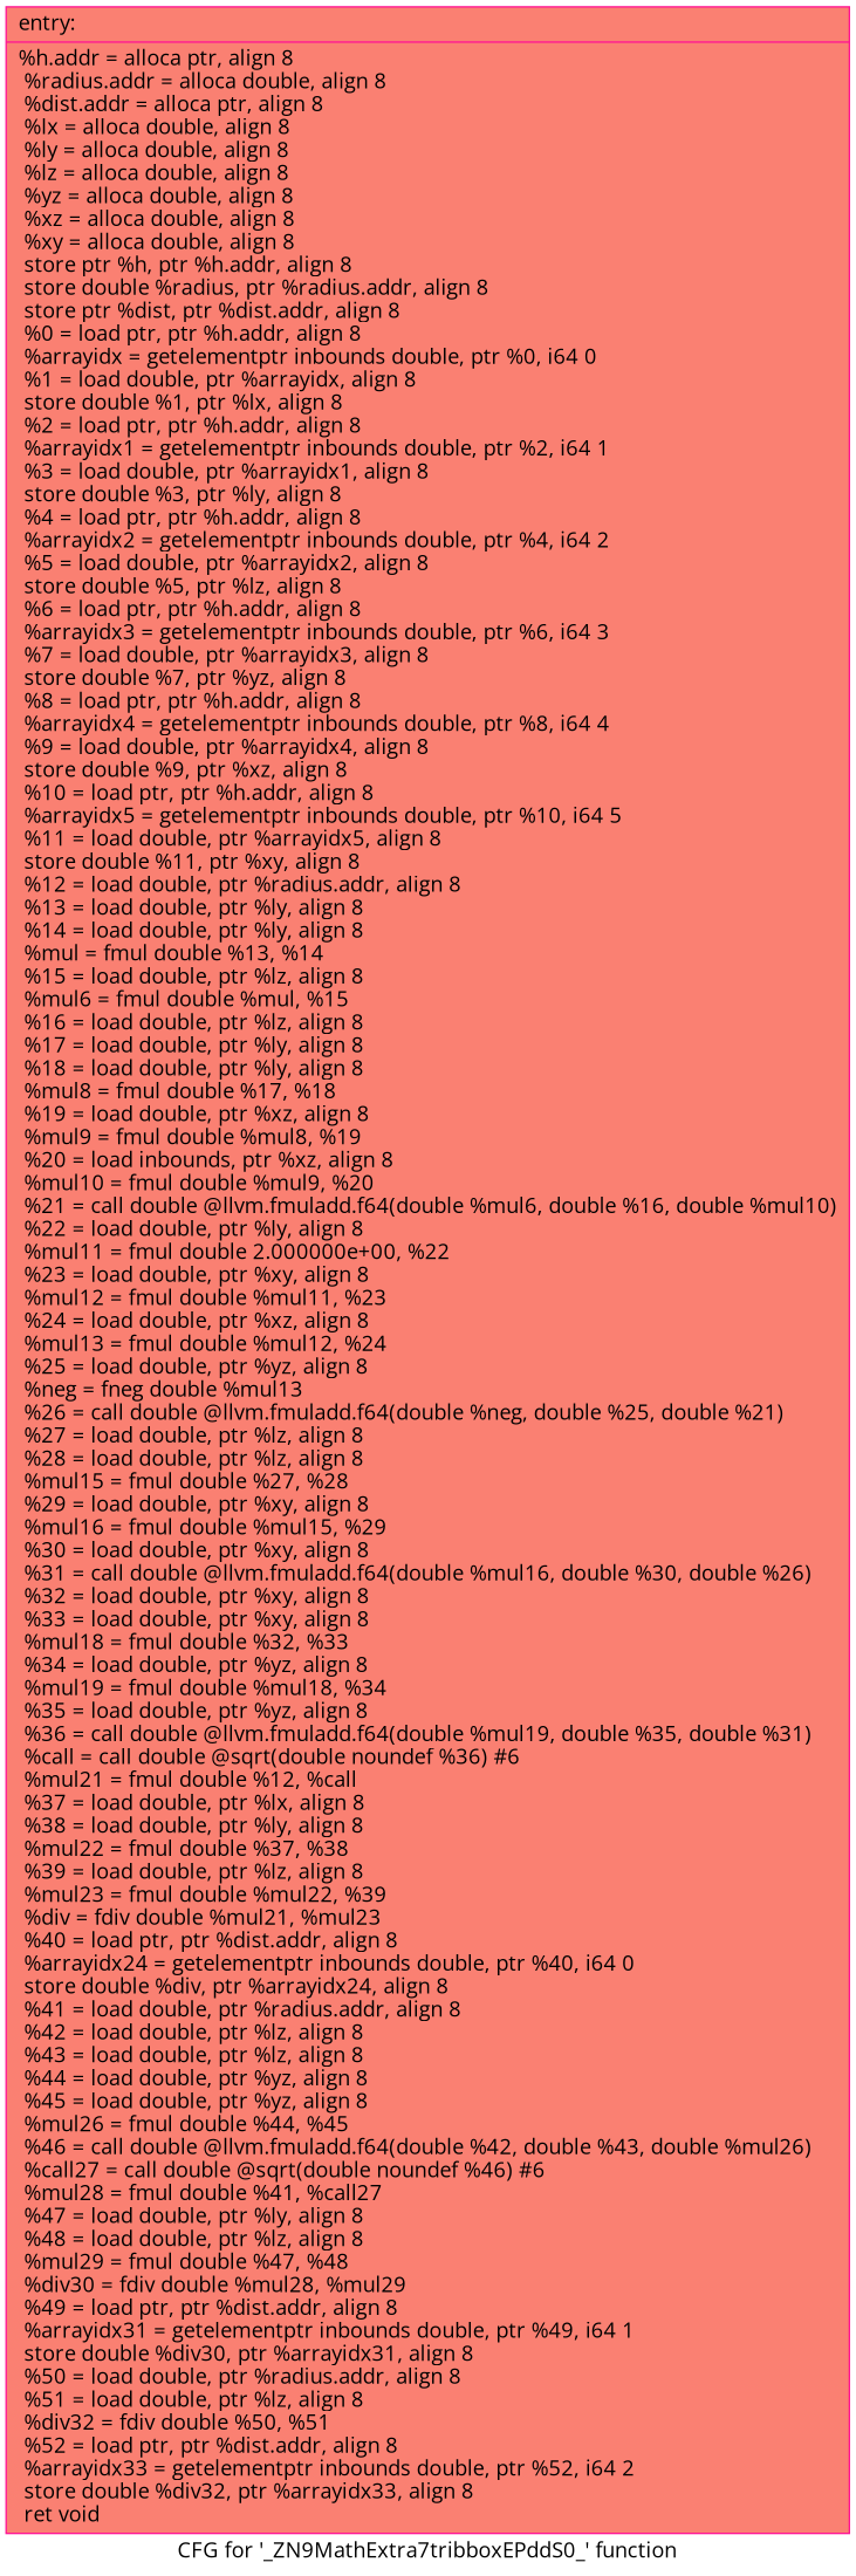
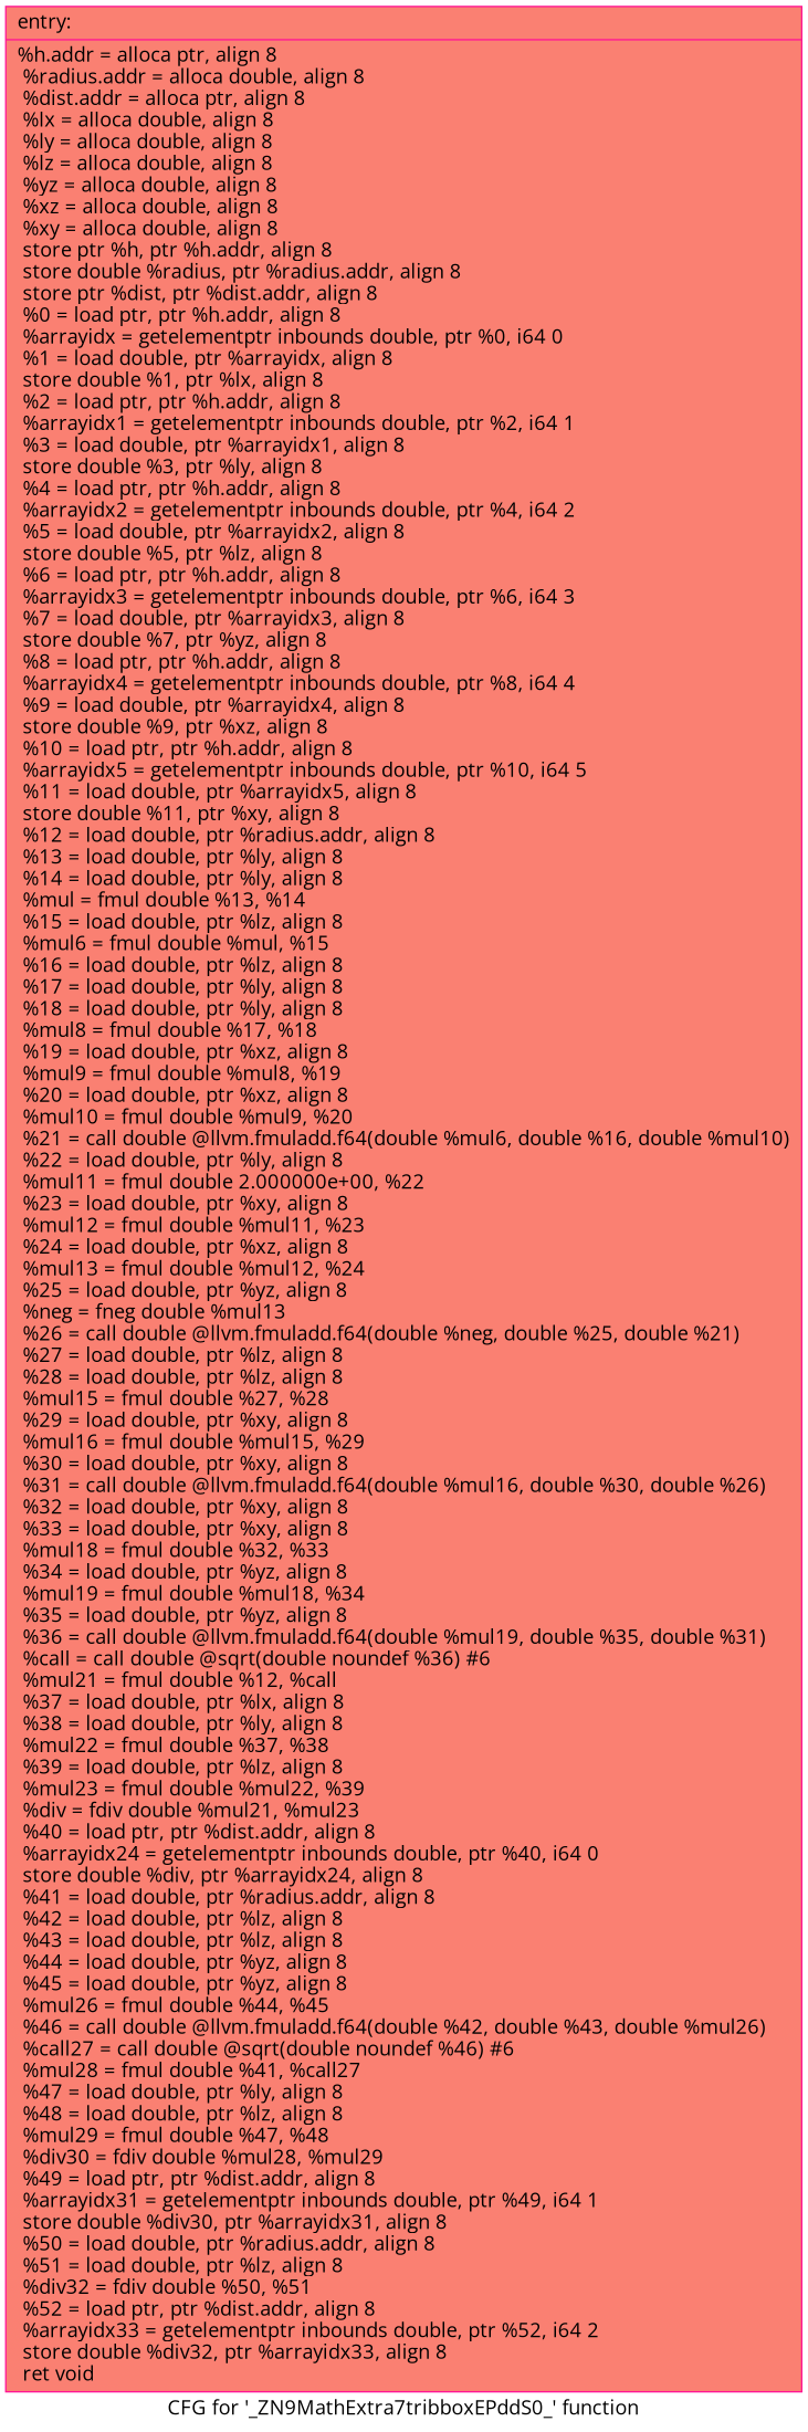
  digraph {
    label="CFG for '_ZN9MathExtra7tribboxEPddS0_' function"
    fontname="Open Sans"
-   n1 [color=deeppink fillcolor=salmon fontname="Open Sans" label="{entry:\l|  %h.addr = alloca ptr, align 8\l  %radius.addr = alloca double, align 8\l  %dist.addr = alloca ptr, align 8\l  %lx = alloca double, align 8\l  %ly = alloca double, align 8\l  %lz = alloca double, align 8\l  %yz = alloca double, align 8\l  %xz = alloca double, align 8\l  %xy = alloca double, align 8\l  store ptr %h, ptr %h.addr, align 8\l  store double %radius, ptr %radius.addr, align 8\l  store ptr %dist, ptr %dist.addr, align 8\l  %0 = load ptr, ptr %h.addr, align 8\l  %arrayidx = getelementptr inbounds double, ptr %0, i64 0\l  %1 = load double, ptr %arrayidx, align 8\l  store double %1, ptr %lx, align 8\l  %2 = load ptr, ptr %h.addr, align 8\l  %arrayidx1 = getelementptr inbounds double, ptr %2, i64 1\l  %3 = load double, ptr %arrayidx1, align 8\l  store double %3, ptr %ly, align 8\l  %4 = load ptr, ptr %h.addr, align 8\l  %arrayidx2 = getelementptr inbounds double, ptr %4, i64 2\l  %5 = load double, ptr %arrayidx2, align 8\l  store double %5, ptr %lz, align 8\l  %6 = load ptr, ptr %h.addr, align 8\l  %arrayidx3 = getelementptr inbounds double, ptr %6, i64 3\l  %7 = load double, ptr %arrayidx3, align 8\l  store double %7, ptr %yz, align 8\l  %8 = load ptr, ptr %h.addr, align 8\l  %arrayidx4 = getelementptr inbounds double, ptr %8, i64 4\l  %9 = load double, ptr %arrayidx4, align 8\l  store double %9, ptr %xz, align 8\l  %10 = load ptr, ptr %h.addr, align 8\l  %arrayidx5 = getelementptr inbounds double, ptr %10, i64 5\l  %11 = load double, ptr %arrayidx5, align 8\l  store double %11, ptr %xy, align 8\l  %12 = load double, ptr %radius.addr, align 8\l  %13 = load double, ptr %ly, align 8\l  %14 = load double, ptr %ly, align 8\l  %mul = fmul double %13, %14\l  %15 = load double, ptr %lz, align 8\l  %mul6 = fmul double %mul, %15\l  %16 = load double, ptr %lz, align 8\l  %17 = load double, ptr %ly, align 8\l  %18 = load double, ptr %ly, align 8\l  %mul8 = fmul double %17, %18\l  %19 = load double, ptr %xz, align 8\l  %mul9 = fmul double %mul8, %19\l  %20 = load inbounds, ptr %xz, align 8\l  %mul10 = fmul double %mul9, %20\l  %21 = call double @llvm.fmuladd.f64(double %mul6, double %16, double %mul10)\l  %22 = load double, ptr %ly, align 8\l  %mul11 = fmul double 2.000000e+00, %22\l  %23 = load double, ptr %xy, align 8\l  %mul12 = fmul double %mul11, %23\l  %24 = load double, ptr %xz, align 8\l  %mul13 = fmul double %mul12, %24\l  %25 = load double, ptr %yz, align 8\l  %neg = fneg double %mul13\l  %26 = call double @llvm.fmuladd.f64(double %neg, double %25, double %21)\l  %27 = load double, ptr %lz, align 8\l  %28 = load double, ptr %lz, align 8\l  %mul15 = fmul double %27, %28\l  %29 = load double, ptr %xy, align 8\l  %mul16 = fmul double %mul15, %29\l  %30 = load double, ptr %xy, align 8\l  %31 = call double @llvm.fmuladd.f64(double %mul16, double %30, double %26)\l  %32 = load double, ptr %xy, align 8\l  %33 = load double, ptr %xy, align 8\l  %mul18 = fmul double %32, %33\l  %34 = load double, ptr %yz, align 8\l  %mul19 = fmul double %mul18, %34\l  %35 = load double, ptr %yz, align 8\l  %36 = call double @llvm.fmuladd.f64(double %mul19, double %35, double %31)\l  %call = call double @sqrt(double noundef %36) #6\l  %mul21 = fmul double %12, %call\l  %37 = load double, ptr %lx, align 8\l  %38 = load double, ptr %ly, align 8\l  %mul22 = fmul double %37, %38\l  %39 = load double, ptr %lz, align 8\l  %mul23 = fmul double %mul22, %39\l  %div = fdiv double %mul21, %mul23\l  %40 = load ptr, ptr %dist.addr, align 8\l  %arrayidx24 = getelementptr inbounds double, ptr %40, i64 0\l  store double %div, ptr %arrayidx24, align 8\l  %41 = load double, ptr %radius.addr, align 8\l  %42 = load double, ptr %lz, align 8\l  %43 = load double, ptr %lz, align 8\l  %44 = load double, ptr %yz, align 8\l  %45 = load double, ptr %yz, align 8\l  %mul26 = fmul double %44, %45\l  %46 = call double @llvm.fmuladd.f64(double %42, double %43, double %mul26)\l  %call27 = call double @sqrt(double noundef %46) #6\l  %mul28 = fmul double %41, %call27\l  %47 = load double, ptr %ly, align 8\l  %48 = load double, ptr %lz, align 8\l  %mul29 = fmul double %47, %48\l  %div30 = fdiv double %mul28, %mul29\l  %49 = load ptr, ptr %dist.addr, align 8\l  %arrayidx31 = getelementptr inbounds double, ptr %49, i64 1\l  store double %div30, ptr %arrayidx31, align 8\l  %50 = load double, ptr %radius.addr, align 8\l  %51 = load double, ptr %lz, align 8\l  %div32 = fdiv double %50, %51\l  %52 = load ptr, ptr %dist.addr, align 8\l  %arrayidx33 = getelementptr inbounds double, ptr %52, i64 2\l  store double %div32, ptr %arrayidx33, align 8\l  ret void\l}" shape=record style=filled]
+   n1 [color=deeppink fillcolor=salmon fontname="Open Sans" label="{entry:\l|  %h.addr = alloca ptr, align 8\l  %radius.addr = alloca double, align 8\l  %dist.addr = alloca ptr, align 8\l  %lx = alloca double, align 8\l  %ly = alloca double, align 8\l  %lz = alloca double, align 8\l  %yz = alloca double, align 8\l  %xz = alloca double, align 8\l  %xy = alloca double, align 8\l  store ptr %h, ptr %h.addr, align 8\l  store double %radius, ptr %radius.addr, align 8\l  store ptr %dist, ptr %dist.addr, align 8\l  %0 = load ptr, ptr %h.addr, align 8\l  %arrayidx = getelementptr inbounds double, ptr %0, i64 0\l  %1 = load double, ptr %arrayidx, align 8\l  store double %1, ptr %lx, align 8\l  %2 = load ptr, ptr %h.addr, align 8\l  %arrayidx1 = getelementptr inbounds double, ptr %2, i64 1\l  %3 = load double, ptr %arrayidx1, align 8\l  store double %3, ptr %ly, align 8\l  %4 = load ptr, ptr %h.addr, align 8\l  %arrayidx2 = getelementptr inbounds double, ptr %4, i64 2\l  %5 = load double, ptr %arrayidx2, align 8\l  store double %5, ptr %lz, align 8\l  %6 = load ptr, ptr %h.addr, align 8\l  %arrayidx3 = getelementptr inbounds double, ptr %6, i64 3\l  %7 = load double, ptr %arrayidx3, align 8\l  store double %7, ptr %yz, align 8\l  %8 = load ptr, ptr %h.addr, align 8\l  %arrayidx4 = getelementptr inbounds double, ptr %8, i64 4\l  %9 = load double, ptr %arrayidx4, align 8\l  store double %9, ptr %xz, align 8\l  %10 = load ptr, ptr %h.addr, align 8\l  %arrayidx5 = getelementptr inbounds double, ptr %10, i64 5\l  %11 = load double, ptr %arrayidx5, align 8\l  store double %11, ptr %xy, align 8\l  %12 = load double, ptr %radius.addr, align 8\l  %13 = load double, ptr %ly, align 8\l  %14 = load double, ptr %ly, align 8\l  %mul = fmul double %13, %14\l  %15 = load double, ptr %lz, align 8\l  %mul6 = fmul double %mul, %15\l  %16 = load double, ptr %lz, align 8\l  %17 = load double, ptr %ly, align 8\l  %18 = load double, ptr %ly, align 8\l  %mul8 = fmul double %17, %18\l  %19 = load double, ptr %xz, align 8\l  %mul9 = fmul double %mul8, %19\l  %20 = load double, ptr %xz, align 8\l  %mul10 = fmul double %mul9, %20\l  %21 = call double @llvm.fmuladd.f64(double %mul6, double %16, double %mul10)\l  %22 = load double, ptr %ly, align 8\l  %mul11 = fmul double 2.000000e+00, %22\l  %23 = load double, ptr %xy, align 8\l  %mul12 = fmul double %mul11, %23\l  %24 = load double, ptr %xz, align 8\l  %mul13 = fmul double %mul12, %24\l  %25 = load double, ptr %yz, align 8\l  %neg = fneg double %mul13\l  %26 = call double @llvm.fmuladd.f64(double %neg, double %25, double %21)\l  %27 = load double, ptr %lz, align 8\l  %28 = load double, ptr %lz, align 8\l  %mul15 = fmul double %27, %28\l  %29 = load double, ptr %xy, align 8\l  %mul16 = fmul double %mul15, %29\l  %30 = load double, ptr %xy, align 8\l  %31 = call double @llvm.fmuladd.f64(double %mul16, double %30, double %26)\l  %32 = load double, ptr %xy, align 8\l  %33 = load double, ptr %xy, align 8\l  %mul18 = fmul double %32, %33\l  %34 = load double, ptr %yz, align 8\l  %mul19 = fmul double %mul18, %34\l  %35 = load double, ptr %yz, align 8\l  %36 = call double @llvm.fmuladd.f64(double %mul19, double %35, double %31)\l  %call = call double @sqrt(double noundef %36) #6\l  %mul21 = fmul double %12, %call\l  %37 = load double, ptr %lx, align 8\l  %38 = load double, ptr %ly, align 8\l  %mul22 = fmul double %37, %38\l  %39 = load double, ptr %lz, align 8\l  %mul23 = fmul double %mul22, %39\l  %div = fdiv double %mul21, %mul23\l  %40 = load ptr, ptr %dist.addr, align 8\l  %arrayidx24 = getelementptr inbounds double, ptr %40, i64 0\l  store double %div, ptr %arrayidx24, align 8\l  %41 = load double, ptr %radius.addr, align 8\l  %42 = load double, ptr %lz, align 8\l  %43 = load double, ptr %lz, align 8\l  %44 = load double, ptr %yz, align 8\l  %45 = load double, ptr %yz, align 8\l  %mul26 = fmul double %44, %45\l  %46 = call double @llvm.fmuladd.f64(double %42, double %43, double %mul26)\l  %call27 = call double @sqrt(double noundef %46) #6\l  %mul28 = fmul double %41, %call27\l  %47 = load double, ptr %ly, align 8\l  %48 = load double, ptr %lz, align 8\l  %mul29 = fmul double %47, %48\l  %div30 = fdiv double %mul28, %mul29\l  %49 = load ptr, ptr %dist.addr, align 8\l  %arrayidx31 = getelementptr inbounds double, ptr %49, i64 1\l  store double %div30, ptr %arrayidx31, align 8\l  %50 = load double, ptr %radius.addr, align 8\l  %51 = load double, ptr %lz, align 8\l  %div32 = fdiv double %50, %51\l  %52 = load ptr, ptr %dist.addr, align 8\l  %arrayidx33 = getelementptr inbounds double, ptr %52, i64 2\l  store double %div32, ptr %arrayidx33, align 8\l  ret void\l}" shape=record style=filled]
  }
